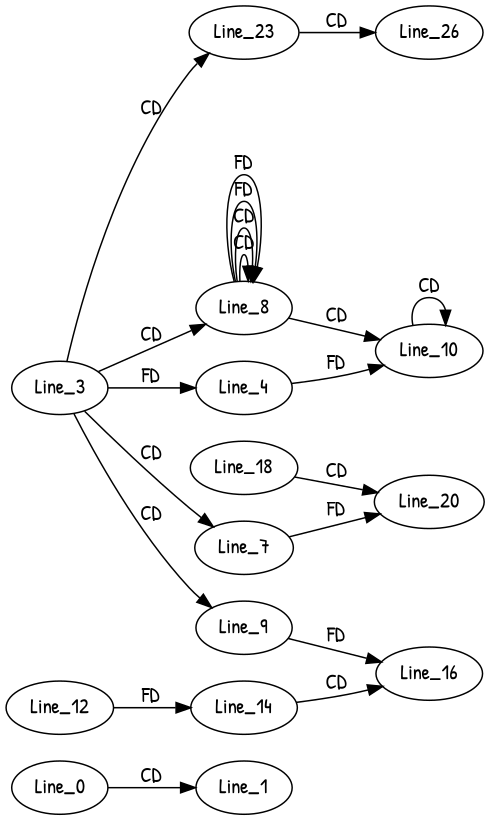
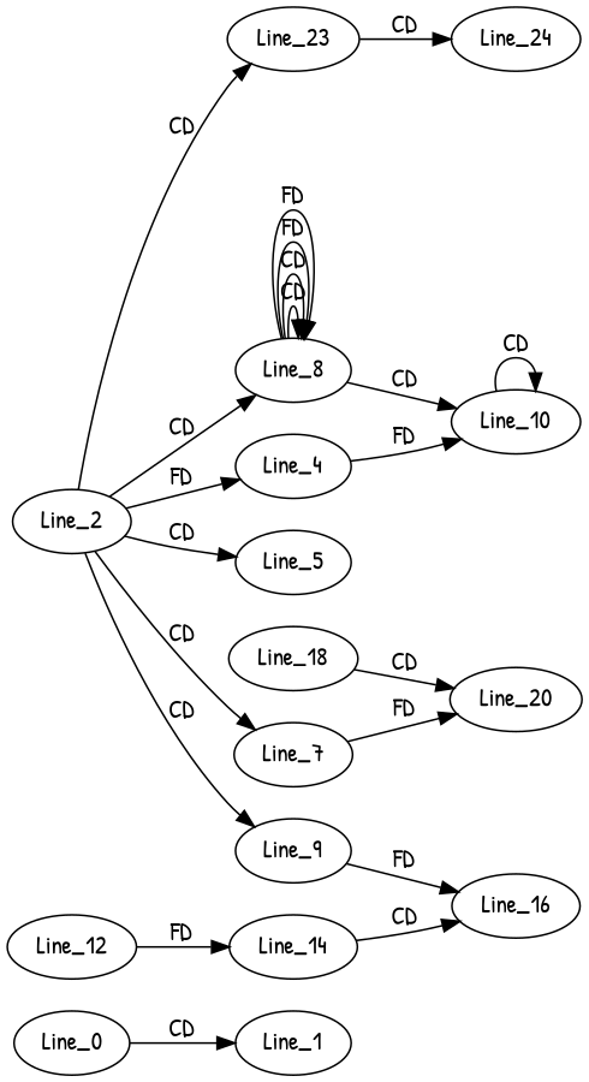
  digraph {
    fontname="Patrick Hand"
    rankdir=LR
    node [fontname="Patrick Hand"]
    edge [fontname="Patrick Hand"]
    Line_0
    Line_1
-   Line_2 [label=Line_3]
+   Line_2
    Line_4
+   Line_5
    n6 [label=Line_9]
    Line_7
    Line_8
    Line_23
    Line_10
    Line_16
    Line_20
-   Line_24 [label=Line_26]
+   Line_24
    Line_12
    Line_14
    Line_18
    Line_0 -> Line_1 [label=CD]
    Line_2 -> Line_4 [label=FD]
+   Line_2 -> Line_5 [label=CD]
    Line_2 -> n6 [label=CD]
    Line_2 -> Line_7 [label=CD]
    Line_2 -> Line_8 [label=CD]
    Line_2 -> Line_23 [label=CD]
    Line_4 -> Line_10 [label=FD]
    n6 -> Line_16 [label=FD]
    Line_7 -> Line_20 [label=FD]
    Line_8 -> Line_8 [label=CD]
    Line_8 -> Line_8 [label=CD]
    Line_8 -> Line_8 [label=FD]
    Line_8 -> Line_8 [label=FD]
    Line_8 -> Line_10 [label=CD]
    Line_23 -> Line_24 [label=CD]
    Line_10 -> Line_10 [label=CD]
    Line_12 -> Line_14 [label=FD]
    Line_14 -> Line_16 [label=CD]
    Line_18 -> Line_20 [label=CD]
  }
